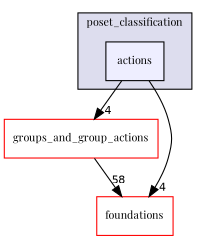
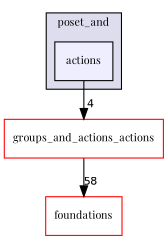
  digraph {
    compound=true
    fontname="Playfair Display"
    node [fillcolor=white fontname="Playfair Display" fontsize=10 shape=box style=filled color=red]
    edge [fontname="Playfair Display" headlabel=4 labeldistance=1.5 labelfontname=Helvetica labelfontsize=10]
    n1 [fillcolor="#eeeeff" label=actions pencolor=black color=""]
-   n2 [label=groups_and_group_actions]
+   n2 [label=groups_and_actions_actions]
    n3 [label=foundations]
    subgraph cluster_1 {
      bgcolor="#ddddee"
      fontsize=10
-     label=poset_classification
+     label=poset_and
      pencolor=black
      n1
    }
    n1 -> n2
-   n1 -> n3
    n2 -> n3 [headlabel=58]
  }
